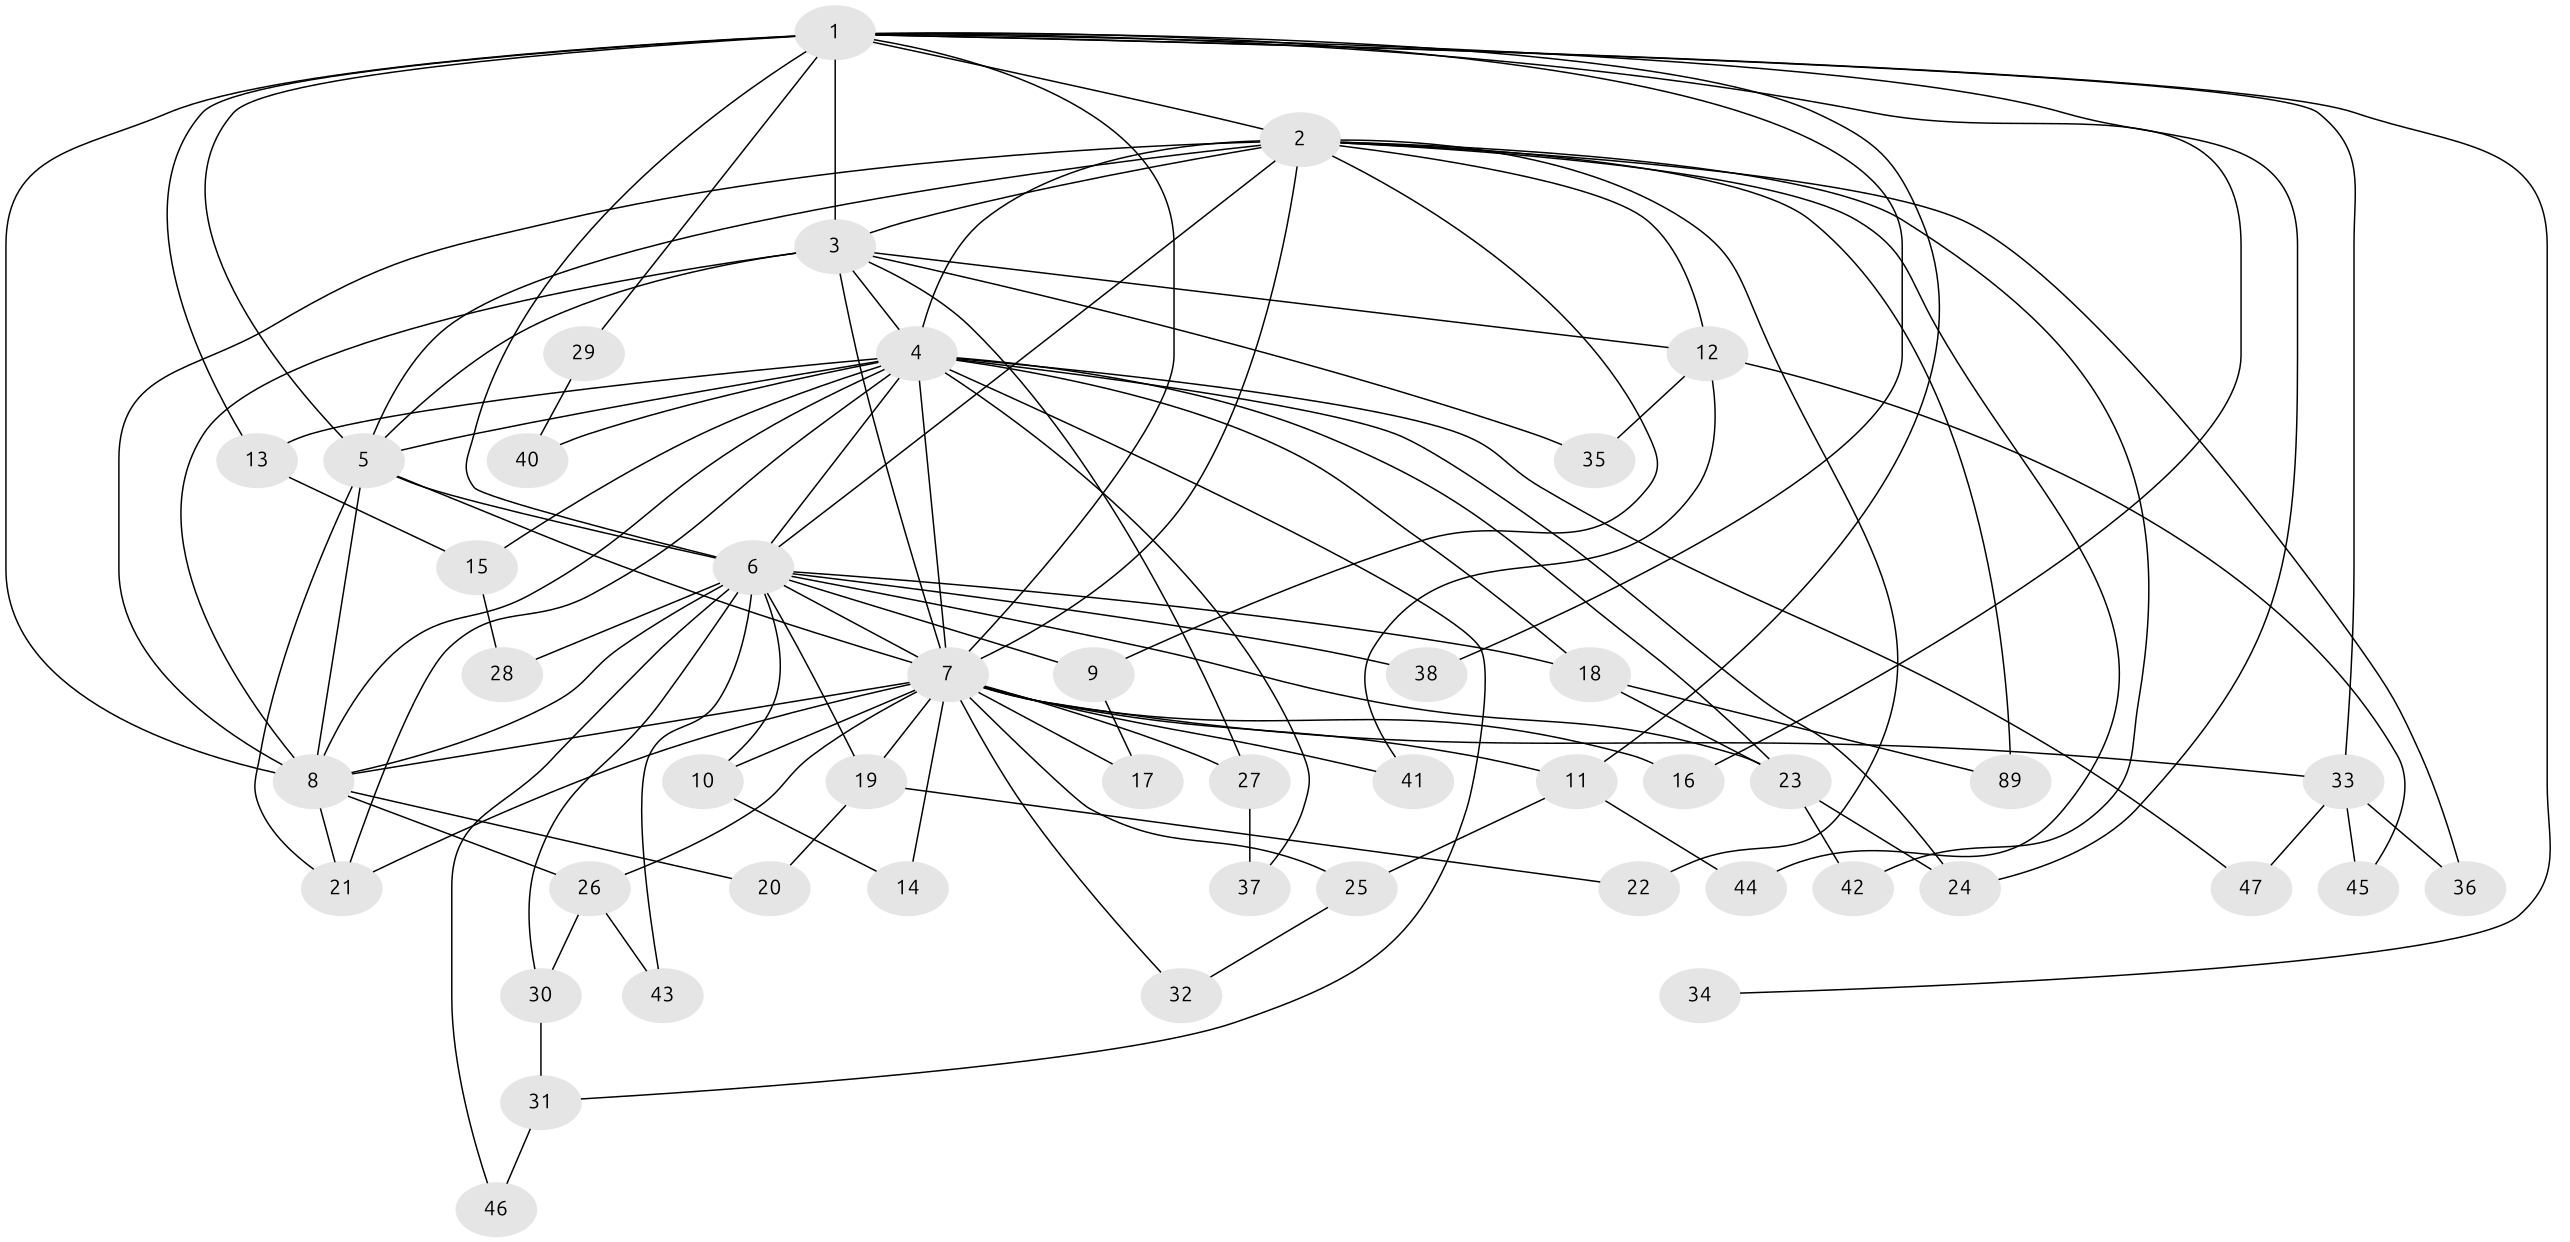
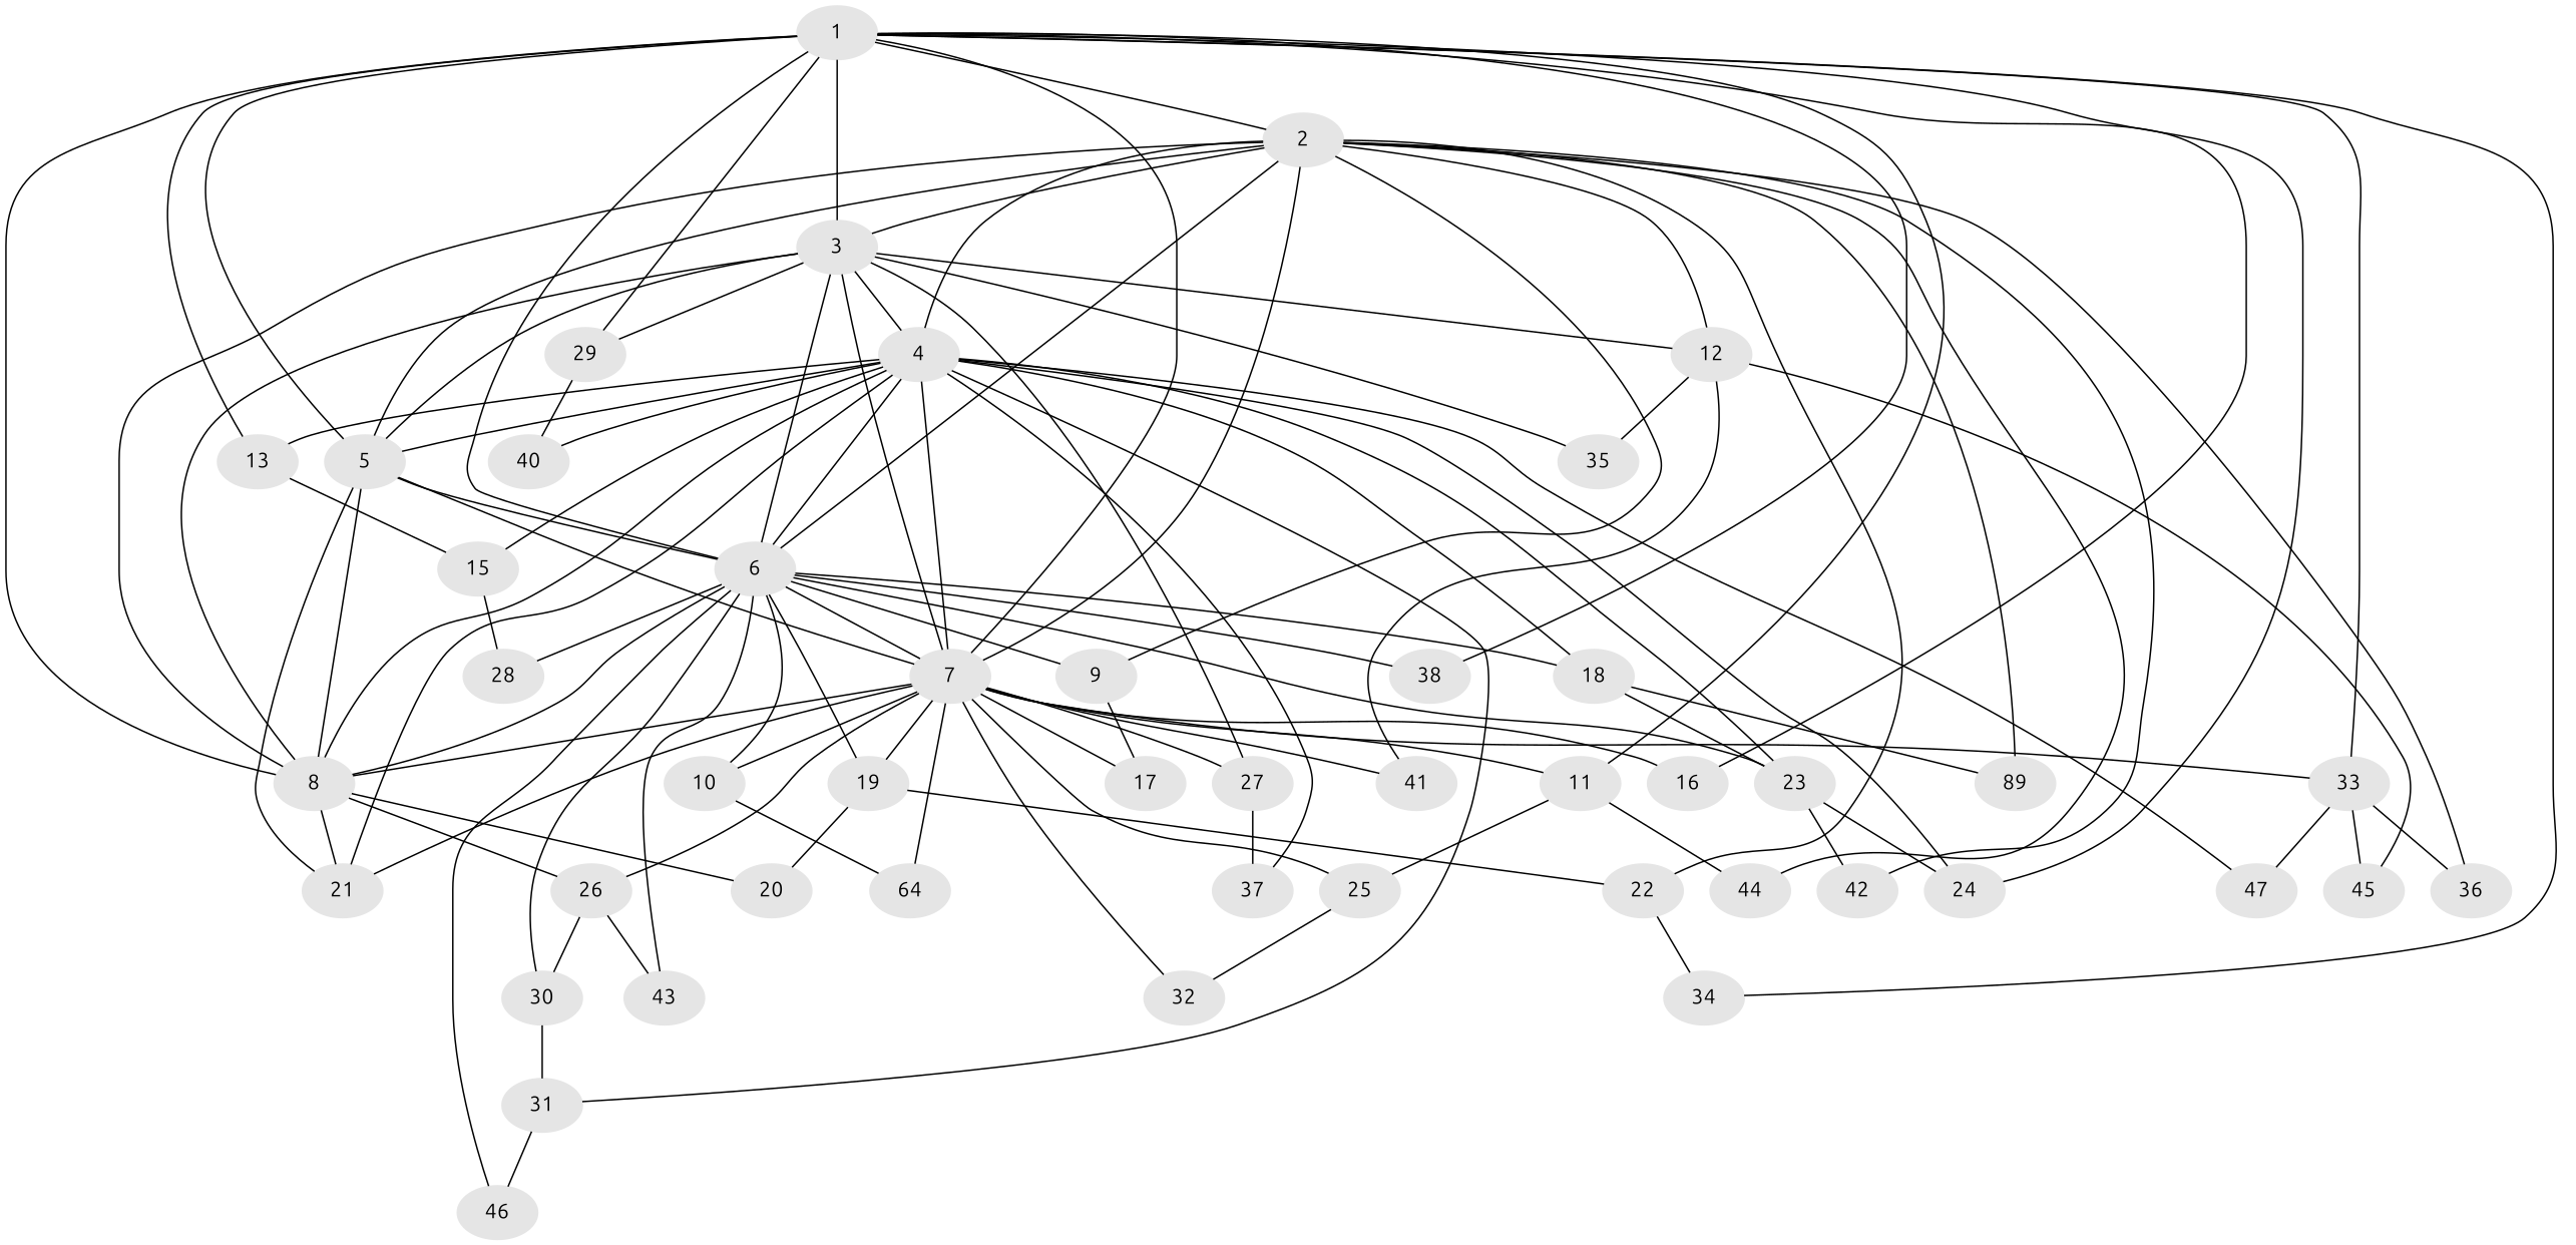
  graph {
    fontname=Ubuntu
    node [color=gray90 fontname=Ubuntu style=filled]
    edge [fontname=Ubuntu weight=1.0]
    1
    2
    3
    5
    6
    7
    8
    11
    13
    16
    24
    29
    33
    34
    38
    4
    9
    12
    22
    36
    n21 [label=89]
    42
    44
    27
    35
    15
    18
    21
    23
    31
    37
    40
    47
    10
    19
    28
    30
    43
    46
-   14
+   14 [label=64]
    17
    25
    26
    32
    41
    20
    45
    1 -- 2 [weight=2.0]
    1 -- 3 [weight=6.0]
    1 -- 5
    1 -- 6
    1 -- 7 [weight=2.0]
    1 -- 8 [weight=2.0]
    1 -- 11
    1 -- 13
    1 -- 16
    1 -- 24
    1 -- 29
    1 -- 33
    1 -- 34
    1 -- 38
    2 -- 3
    2 -- 5
    2 -- 6
    2 -- 7 [weight=2.0]
    2 -- 8 [weight=3.0]
    2 -- 4
    2 -- 9
    2 -- 12
    2 -- 22
    2 -- 36
    2 -- n21
    2 -- 42
    2 -- 44
    3 -- 5 [weight=6.0]
+   3 -- 6
    3 -- 7 [weight=2.0]
    3 -- 8 [weight=2.0]
+   3 -- 29
    3 -- 4
    3 -- 12
    3 -- 27
    3 -- 35
    5 -- 6
    5 -- 7 [weight=2.0]
    5 -- 8 [weight=3.0]
    5 -- 21
    6 -- 7 [weight=2.0]
    6 -- 8 [weight=3.0]
    6 -- 38
    6 -- 9
    6 -- 18
    6 -- 23
    6 -- 10
    6 -- 19
    6 -- 28
    6 -- 30
    6 -- 43
    6 -- 46
    7 -- 8 [weight=4.0]
    7 -- 11
    7 -- 16
    7 -- 33
    7 -- 27
    7 -- 21
    7 -- 10
    7 -- 19
    7 -- 14
    7 -- 17
    7 -- 25
    7 -- 26
    7 -- 32
    7 -- 41
    8 -- 21
    8 -- 26
    8 -- 20
    11 -- 44
    11 -- 25
    13 -- 15
    29 -- 40
    33 -- 36
    33 -- 47
    33 -- 45
    4 -- 5
    4 -- 6
    4 -- 7 [weight=2.0]
    4 -- 8 [weight=3.0]
    4 -- 13
    4 -- 24
    4 -- 15
    4 -- 18
    4 -- 21
    4 -- 23
    4 -- 31
    4 -- 37
    4 -- 40
    4 -- 47
    9 -- 17
    12 -- 35
    12 -- 41
    12 -- 45
+   22 -- 34
    27 -- 37
    15 -- 28
    18 -- n21
    18 -- 23
    23 -- 24
    23 -- 42
    31 -- 46
    10 -- 14
    19 -- 22
    19 -- 20
    30 -- 31
    25 -- 32
    26 -- 30
    26 -- 43
  }
